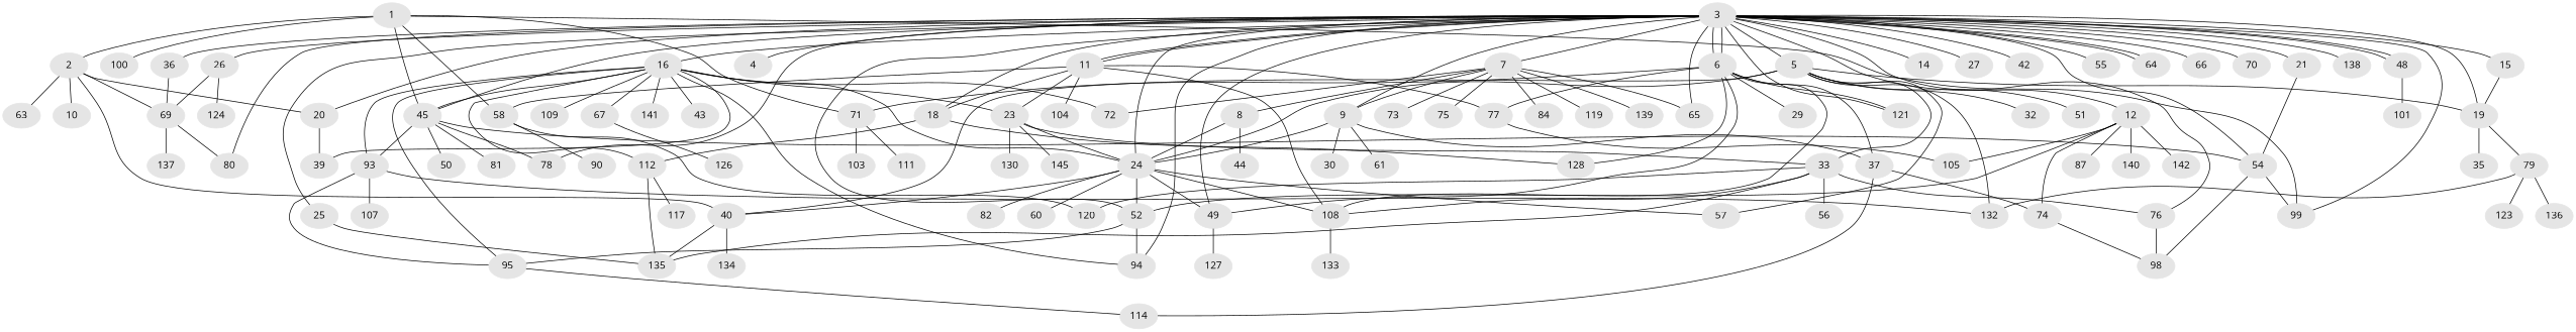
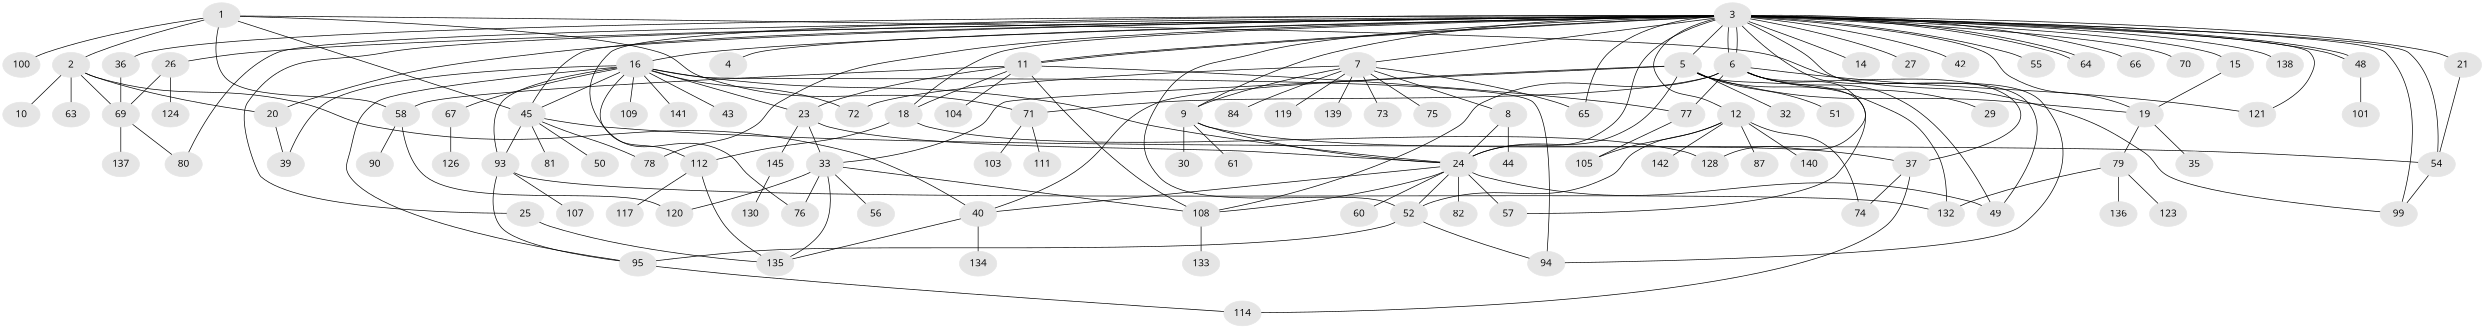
  graph {
    fontname="Open Sans"
    node [color=gray90 fontname="Open Sans" style=filled]
    edge [fontname="Open Sans"]
    1 [super="+68"]
    2 [super="+113"]
    45 [super="+118"]
    58 [super="+102"]
    71 [super="+115"]
    99
    100
    10
    n9 [label=20]
    40
    63
    69 [super="+129"]
    3 [super="+89"]
    26 [super="+47"]
    4
    5 [super="+20"]
    6 [super="+53"]
    7 [super="+34"]
    9 [super="+46"]
    11 [super="+17"]
    12 [super="+83"]
    14
    15
    16 [super="+106"]
    18 [super="+22"]
    19 [super="+31"]
    21
    24 [super="+122"]
    25
    27
    36 [super="+85"]
    42
    48
    49
    52
    54 [super="+97"]
    55
    64
    65
    66
    70
    76
    78
    80
    94
    121
    138
    93 [super="+96"]
    50
    81
    120
    90
    103
    111
    124
    39
    135
    134
    137
    32
    33 [super="+86"]
    51
    57
    132
    29
    37
    77 [super="+116"]
    108
    128
    8 [super="+41"]
    72
    73
    75
    84
    119
    139
    30 [super="+62"]
    61
    23 [super="+38"]
    104
    74
    87
    105 [super="+131"]
    140
    142
    43
    67 [super="+88"]
    95
    109
    112
    141
    35 [super="+91"]
    79 [super="+110"]
    60
    82
    101
-   127
-   98 [super="+143"]
    56
    114
    133
    44
    n103 [label=145]
    130
    126
    107
    117
    123
    136
    1 -- 2
    1 -- 45
    1 -- 58
    1 -- 71
    1 -- 99
    1 -- 100
    2 -- 10
    2 -- n9
    2 -- 40
    2 -- 63
    2 -- 69
    45 -- 54
    45 -- 78
    45 -- 93
    45 -- 50
    45 -- 81
    58 -- 120
    58 -- 90
    71 -- 103
    71 -- 111
    n9 -- 39
    40 -- 135
    40 -- 134
    69 -- 80
    69 -- 137
    3 -- 45
    3 -- 99
    3 -- n9
    3 -- 26
    3 -- 4
    3 -- 5
    3 -- 6
    3 -- 6
    3 -- 7
    3 -- 9
    3 -- 11
    3 -- 11
    3 -- 12
    3 -- 14
    3 -- 15
    3 -- 16
    3 -- 18
    3 -- 19
    3 -- 21
    3 -- 24
    3 -- 25
    3 -- 27
    3 -- 36
    3 -- 42
    3 -- 48
    3 -- 48
    3 -- 49
    3 -- 52
    3 -- 54
    3 -- 55
    3 -- 64
    3 -- 64
    3 -- 65
    3 -- 66
    3 -- 70
    3 -- 76
    3 -- 78
    3 -- 80
    3 -- 94
    3 -- 121
    3 -- 138
    26 -- 69
    26 -- 124
    5 -- 40
    5 -- 19
    5 -- 24
    5 -- 32
    5 -- 33
    5 -- 51
    5 -- 57
    5 -- 132
    6 -- 71
    6 -- 49
    6 -- 121
    6 -- 29
    6 -- 37
    6 -- 77
    6 -- 108
    6 -- 128
    7 -- 9
    7 -- 65
    7 -- 8
    7 -- 72
    7 -- 73
    7 -- 75
    7 -- 84
    7 -- 119
    7 -- 139
    9 -- 24
    9 -- 37
    9 -- 30
    9 -- 61
    11 -- 58
    11 -- 18
    11 -- 77
    11 -- 108
    11 -- 23
    11 -- 104
    12 -- 52
    12 -- 74
    12 -- 87
    12 -- 105
    12 -- 140
    12 -- 142
    15 -- 19
    16 -- 45
    16 -- 24
    16 -- 94
    16 -- 93
    16 -- 39
    16 -- 72
    16 -- 23
    16 -- 43
    16 -- 67
    16 -- 95
    16 -- 109
    16 -- 112
    16 -- 141
    18 -- 128
    18 -- 112
    19 -- 35
    19 -- 79
    21 -- 54
    24 -- 40
    24 -- 49
    24 -- 52
    24 -- 57
    24 -- 108
    24 -- 60
    24 -- 82
    25 -- 135
    36 -- 69
    48 -- 101
-   49 -- 127
    52 -- 94
    52 -- 95
    54 -- 99
-   54 -- 98
-   76 -- 98
    93 -- 132
    93 -- 95
    93 -- 107
    33 -- 76
    33 -- 120
    33 -- 135
    33 -- 108
    33 -- 56
    37 -- 74
    37 -- 114
    77 -- 105
    108 -- 133
    8 -- 24
    8 -- 44
    23 -- 24
    23 -- 33
    23 -- n103
-   23 -- 130
-   74 -- 98
+   n103 -- 130
    67 -- 126
    95 -- 114
    112 -- 135
    112 -- 117
    79 -- 132
    79 -- 123
    79 -- 136
  }
